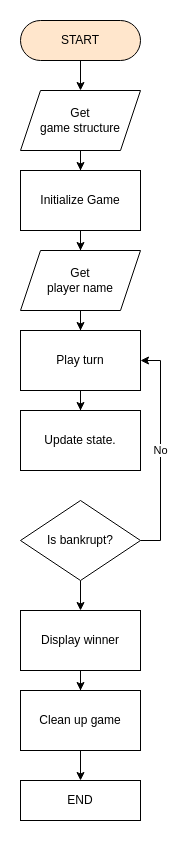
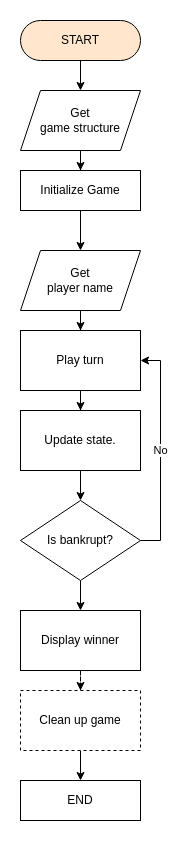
  <mxCell id="0" />
  <mxCell id="1" parent="0" />
  <mxCell id="2" style="edgeStyle=orthogonalEdgeStyle;rounded=0;orthogonalLoop=1;jettySize=auto;html=1;" edge="1" parent="1" source="3" target="5"><mxGeometry relative="1" as="geometry" /></mxCell>
  <mxCell id="3" value="START" style="rounded=1;whiteSpace=wrap;html=1;arcSize=50;fillColor=#ffe6cc;" vertex="1" parent="1"><mxGeometry x="20" y="20" width="120" height="40" as="geometry" /></mxCell>
  <mxCell id="4" value="" style="edgeStyle=orthogonalEdgeStyle;rounded=0;orthogonalLoop=1;jettySize=auto;html=1;" edge="1" parent="1" source="5" target="7"><mxGeometry relative="1" as="geometry" /></mxCell>
  <mxCell id="5" value="Get &lt;br&gt;game structure" style="shape=parallelogram;perimeter=parallelogramPerimeter;whiteSpace=wrap;html=1;fixedSize=1;" vertex="1" parent="1"><mxGeometry x="20" y="90" width="120" height="60" as="geometry" /></mxCell>
  <mxCell id="6" value="" style="edgeStyle=orthogonalEdgeStyle;rounded=0;orthogonalLoop=1;jettySize=auto;html=1;entryX=0.5;entryY=0;entryDx=0;entryDy=0;" edge="1" parent="1" source="7" target="9"><mxGeometry relative="1" as="geometry"><mxPoint x="80" y="260" as="targetPoint" /></mxGeometry></mxCell>
- <mxCell id="7" value="Initialize Game" style="whiteSpace=wrap;html=1;" vertex="1" parent="1"><mxGeometry x="20" y="170" width="120" height="60" as="geometry" /></mxCell>
+ <mxCell id="7" value="Initialize Game" style="whiteSpace=wrap;html=1;" vertex="1" parent="1"><mxGeometry x="20" y="170" width="120" height="40" as="geometry" /></mxCell>
  <mxCell id="8" value="" style="edgeStyle=orthogonalEdgeStyle;rounded=0;orthogonalLoop=1;jettySize=auto;html=1;" edge="1" parent="1" source="9" target="11"><mxGeometry relative="1" as="geometry" /></mxCell>
  <mxCell id="9" value="Get &lt;br&gt;player name" style="shape=parallelogram;perimeter=parallelogramPerimeter;whiteSpace=wrap;html=1;fixedSize=1;" vertex="1" parent="1"><mxGeometry x="20" y="250" width="120" height="60" as="geometry" /></mxCell>
  <mxCell id="10" value="" style="edgeStyle=orthogonalEdgeStyle;rounded=0;orthogonalLoop=1;jettySize=auto;html=1;" edge="1" parent="1" source="11" target="13"><mxGeometry relative="1" as="geometry" /></mxCell>
  <mxCell id="11" value="Play turn" style="whiteSpace=wrap;html=1;" vertex="1" parent="1"><mxGeometry x="20" y="330" width="120" height="60" as="geometry" /></mxCell>
+ <mxCell id="12" value="" style="edgeStyle=orthogonalEdgeStyle;rounded=0;orthogonalLoop=1;jettySize=auto;html=1;" edge="1" parent="1" source="13" target="16"><mxGeometry relative="1" as="geometry" /></mxCell>
  <mxCell id="13" value="Update state." style="whiteSpace=wrap;html=1;" vertex="1" parent="1"><mxGeometry x="20" y="410" width="120" height="60" as="geometry" /></mxCell>
  <mxCell id="14" value="No" style="edgeStyle=orthogonalEdgeStyle;rounded=0;orthogonalLoop=1;jettySize=auto;html=1;entryX=1;entryY=0.5;entryDx=0;entryDy=0;exitX=1;exitY=0.5;exitDx=0;exitDy=0;" edge="1" parent="1" source="16" target="11"><mxGeometry relative="1" as="geometry"><mxPoint x="220" y="530" as="sourcePoint" /></mxGeometry></mxCell>
  <mxCell id="15" value="" style="edgeStyle=orthogonalEdgeStyle;rounded=0;orthogonalLoop=1;jettySize=auto;html=1;" edge="1" parent="1" source="16" target="18"><mxGeometry relative="1" as="geometry" /></mxCell>
  <mxCell id="16" value="Is bankrupt?" style="rhombus;whiteSpace=wrap;html=1;" vertex="1" parent="1"><mxGeometry x="20" y="500" width="120" height="80" as="geometry" /></mxCell>
- <mxCell id="17" value="" style="edgeStyle=orthogonalEdgeStyle;rounded=0;orthogonalLoop=1;jettySize=auto;html=1;" edge="1" parent="1" source="18" target="20"><mxGeometry relative="1" as="geometry" /></mxCell>
+ <mxCell id="17" value="" style="edgeStyle=orthogonalEdgeStyle;rounded=0;orthogonalLoop=1;jettySize=auto;html=1;dashed=1;" edge="1" parent="1" source="18" target="20"><mxGeometry relative="1" as="geometry" /></mxCell>
  <mxCell id="18" value="Display winner" style="whiteSpace=wrap;html=1;" vertex="1" parent="1"><mxGeometry x="20" y="610" width="120" height="60" as="geometry" /></mxCell>
  <mxCell id="19" value="" style="edgeStyle=orthogonalEdgeStyle;rounded=0;orthogonalLoop=1;jettySize=auto;html=1;" edge="1" parent="1" source="20" target="21"><mxGeometry relative="1" as="geometry" /></mxCell>
- <mxCell id="20" value="Clean up game" style="whiteSpace=wrap;html=1;" vertex="1" parent="1"><mxGeometry x="20" y="690" width="120" height="60" as="geometry" /></mxCell>
+ <mxCell id="20" value="Clean up game" style="whiteSpace=wrap;html=1;dashed=1;" vertex="1" parent="1"><mxGeometry x="20" y="690" width="120" height="60" as="geometry" /></mxCell>
  <mxCell id="21" value="END" style="whiteSpace=wrap;html=1;arcSize=50;rounded=0;" vertex="1" parent="1"><mxGeometry x="20" y="780" width="120" height="40" as="geometry" /></mxCell>
